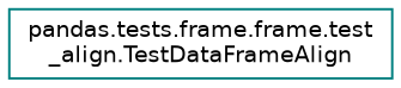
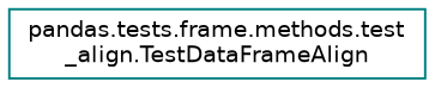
  digraph {
    rankdir=LR
-   n1 [color=teal fillcolor=white fontname=Helvetica fontsize=10 height=0.2 label="pandas.tests.frame.frame.test\l_align.TestDataFrameAlign" shape=box style=filled width=0.4]
+   n1 [color=teal fillcolor=white fontname=Helvetica fontsize=10 height=0.2 label="pandas.tests.frame.methods.test\l_align.TestDataFrameAlign" shape=box style=filled width=0.4]
  }
